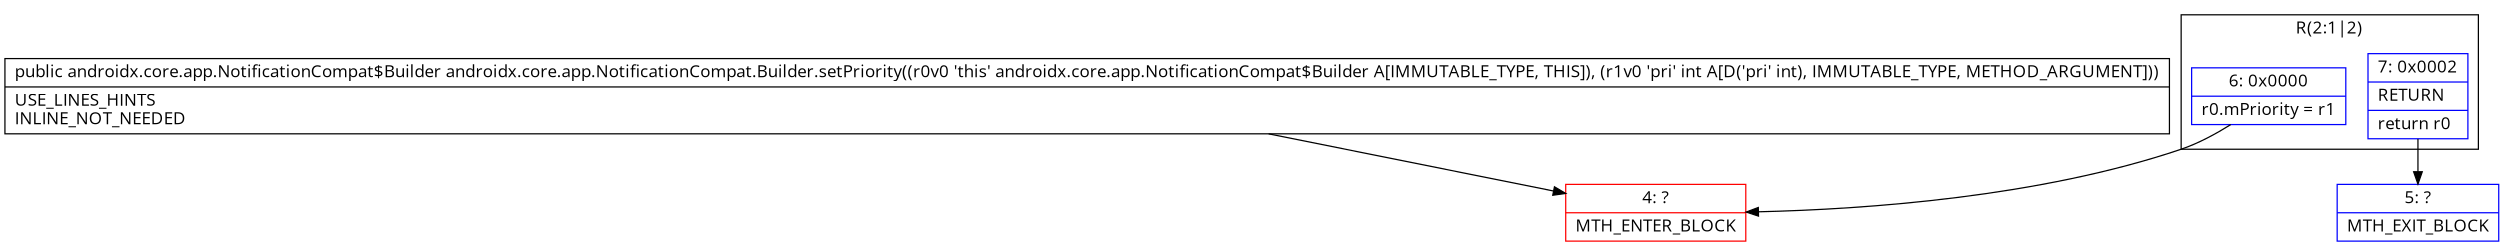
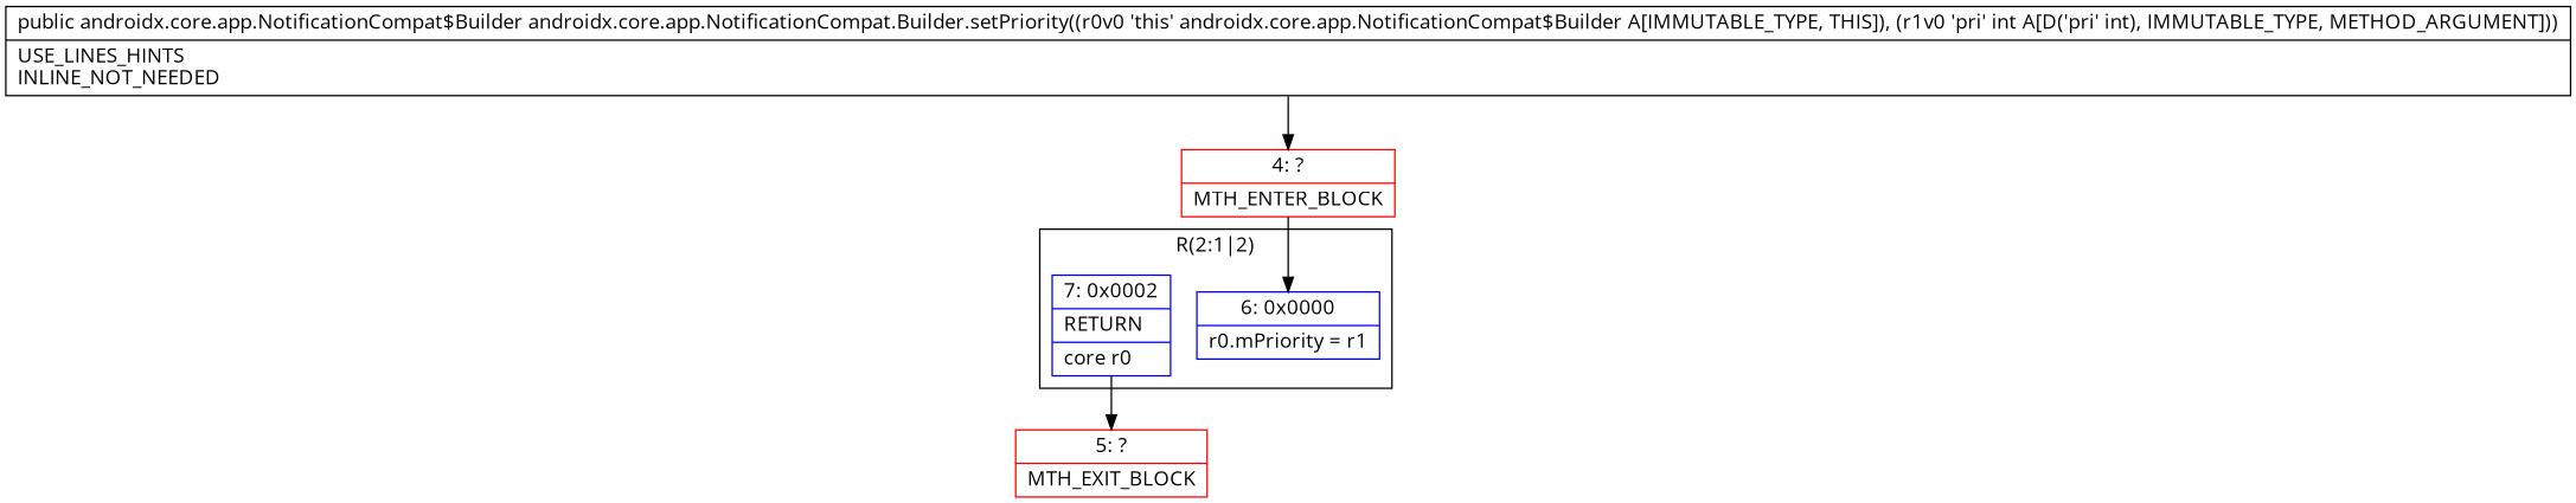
  digraph {
    fontname="Open Sans"
    node [color=blue fontname="Open Sans" shape=record]
    edge [fontname="Open Sans"]
    n1 [label="{6\:\ 0x0000|r0.mPriority = r1\l}"]
-   n2 [label="{7\:\ 0x0002|RETURN\l|return r0\l}"]
-   n3 [label="{5\:\ ?|MTH_EXIT_BLOCK\l}"]
+   n2 [label="{7\:\ 0x0002|RETURN\l|core r0\l}"]
+   n3 [color=red label="{5\:\ ?|MTH_EXIT_BLOCK\l}"]
    n4 [color=red label="{4\:\ ?|MTH_ENTER_BLOCK\l}"]
    n5 [label="{public androidx.core.app.NotificationCompat$Builder androidx.core.app.NotificationCompat.Builder.setPriority((r0v0 'this' androidx.core.app.NotificationCompat$Builder A[IMMUTABLE_TYPE, THIS]), (r1v0 'pri' int A[D('pri' int), IMMUTABLE_TYPE, METHOD_ARGUMENT]))  | USE_LINES_HINTS\lINLINE_NOT_NEEDED\l}" color=""]
    subgraph cluster_1 {
      label="R(2:1|2)"
      n1
      n2
    }
    n2 -> n3
-   n1 -> n4
+   n4 -> n1
    n5 -> n4
  }
